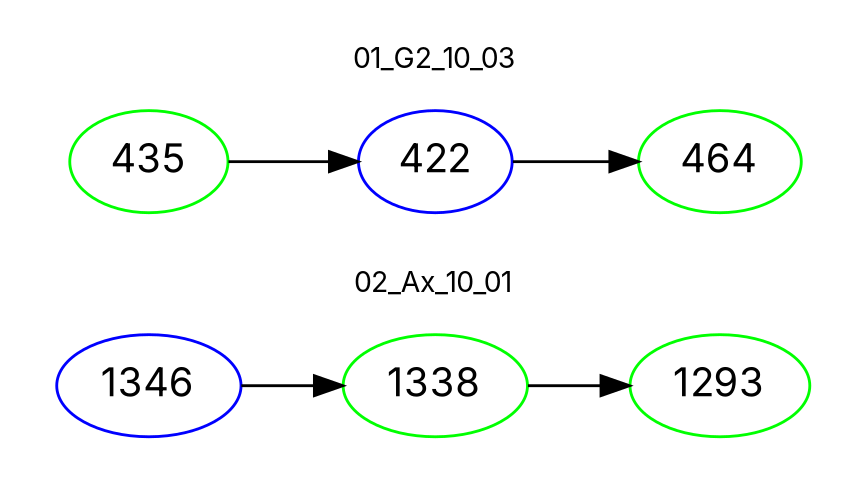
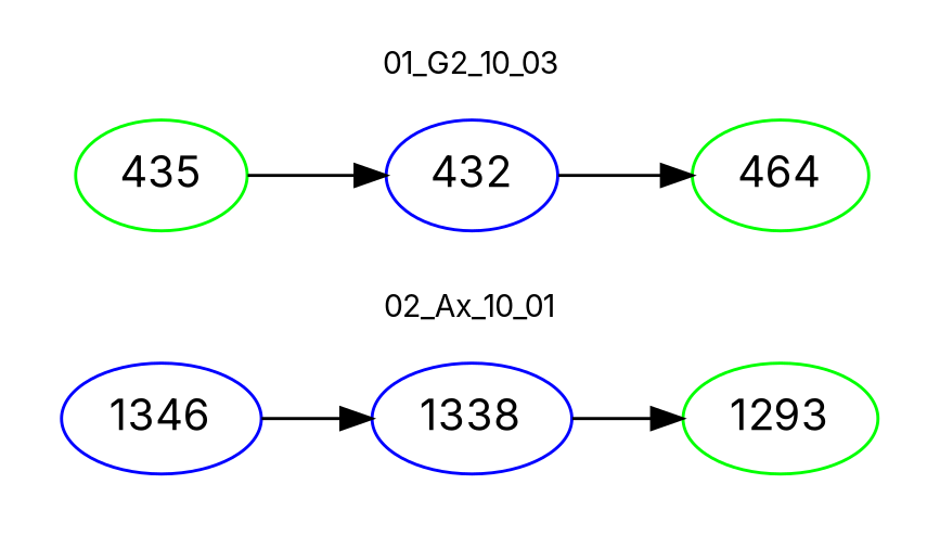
  digraph {
    fontname=Inter
    rankdir=LR
    node [color=blue fontname=Inter]
    edge [color=black fontname=Inter]
    n1 [label=1346]
-   n2 [color=green label=1338]
+   n2 [label=1338]
    n3 [color=green label=1293]
    n4 [color=green label=435]
-   n5 [label=422]
+   n5 [label=432]
    n6 [color=green label=464]
    subgraph cluster_1 {
      color=white
      fontsize=10
      label="02_Ax_10_01"
      n1
      n2
      n3
    }
    subgraph cluster_2 {
      color=white
      fontsize=10
      label="01_G2_10_03"
      n4
      n5
      n6
    }
    n1 -> n2
    n2 -> n3
    n4 -> n5
    n5 -> n6
  }
